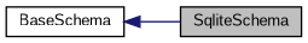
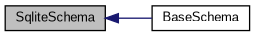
  digraph {
    rankdir=LR
    fontname="Liberation Sans"
    node [color=black fontname="Liberation Sans" fontsize=10 shape=record style=filled]
    n1 [fillcolor=grey75 fontcolor=black height=0.2 label=SqliteSchema width=0.4]
    n2 [fillcolor=white height=0.2 label=BaseSchema width=0.4]
-   n2 -> n1 [color=midnightblue dir=back fontname="Liberation Sans" fontsize=10 labelfontname=Helvetica labelfontsize=10 style=solid]
+   n1 -> n2 [color=midnightblue dir=back fontname="Liberation Sans" fontsize=10 labelfontname=Helvetica labelfontsize=10 style=solid]
  }
